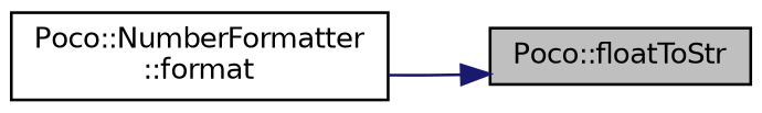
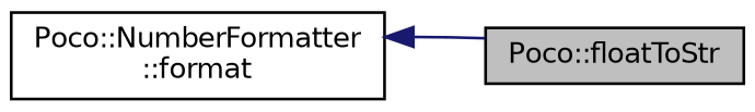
  digraph {
    rankdir=RL
    node [color=black fontname=Helvetica fontsize=10 shape=record style=filled]
    n1 [fillcolor=grey75 fontcolor=black height=0.2 label="Poco::floatToStr" width=0.4]
    n2 [fillcolor=white height=0.2 label="Poco::NumberFormatter\l::format" width=0.4]
-   n1 -> n2 [color=midnightblue dir=back fontname=Helvetica fontsize=10 labelfontname=Helvetica labelfontsize=10 style=solid]
+   n2 -> n1 [color=midnightblue dir=back fontname=Helvetica fontsize=10 labelfontname=Helvetica labelfontsize=10 style=solid]
  }
